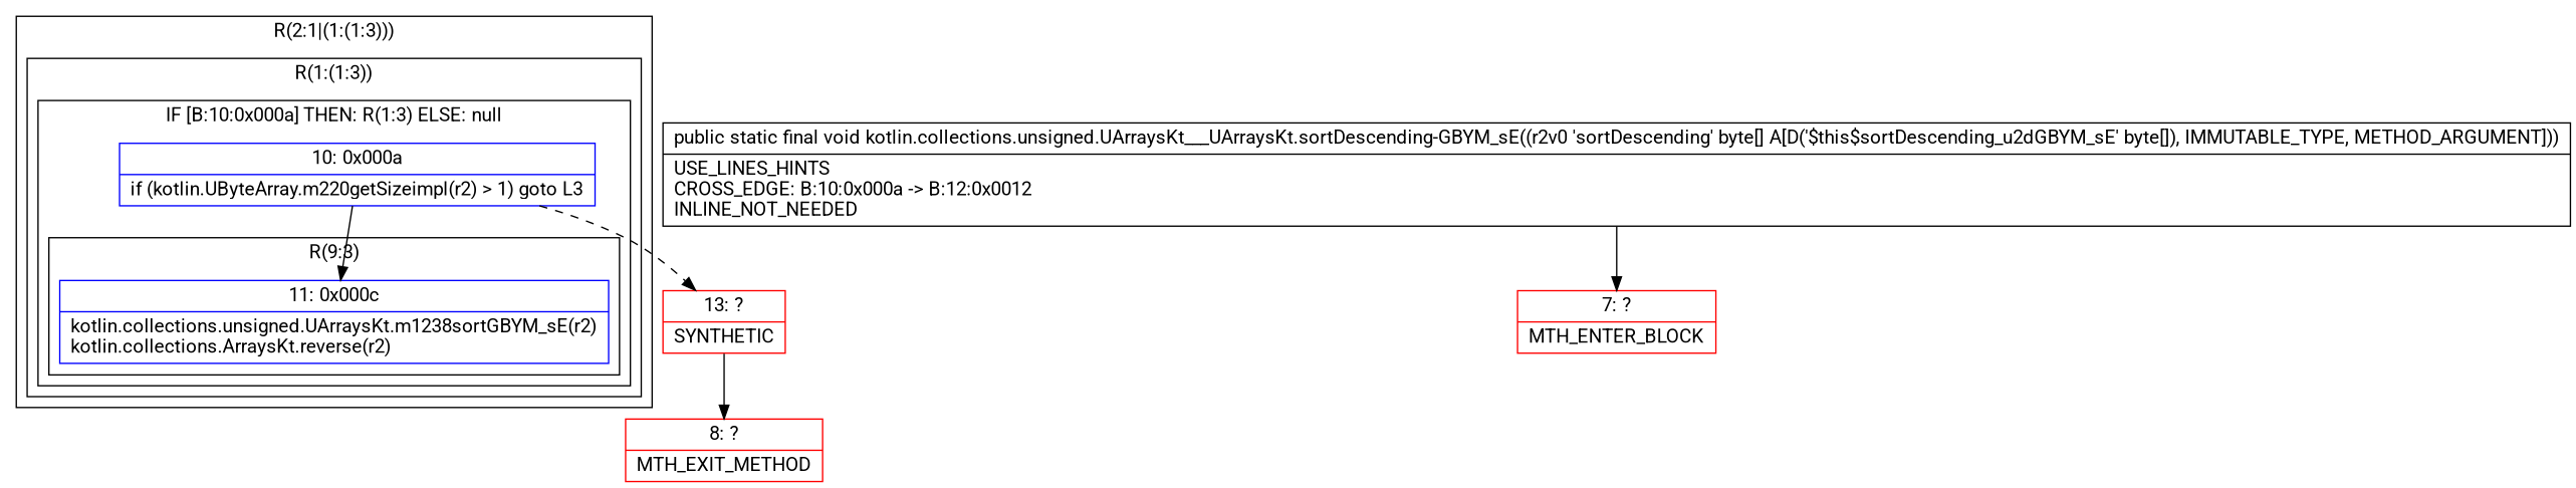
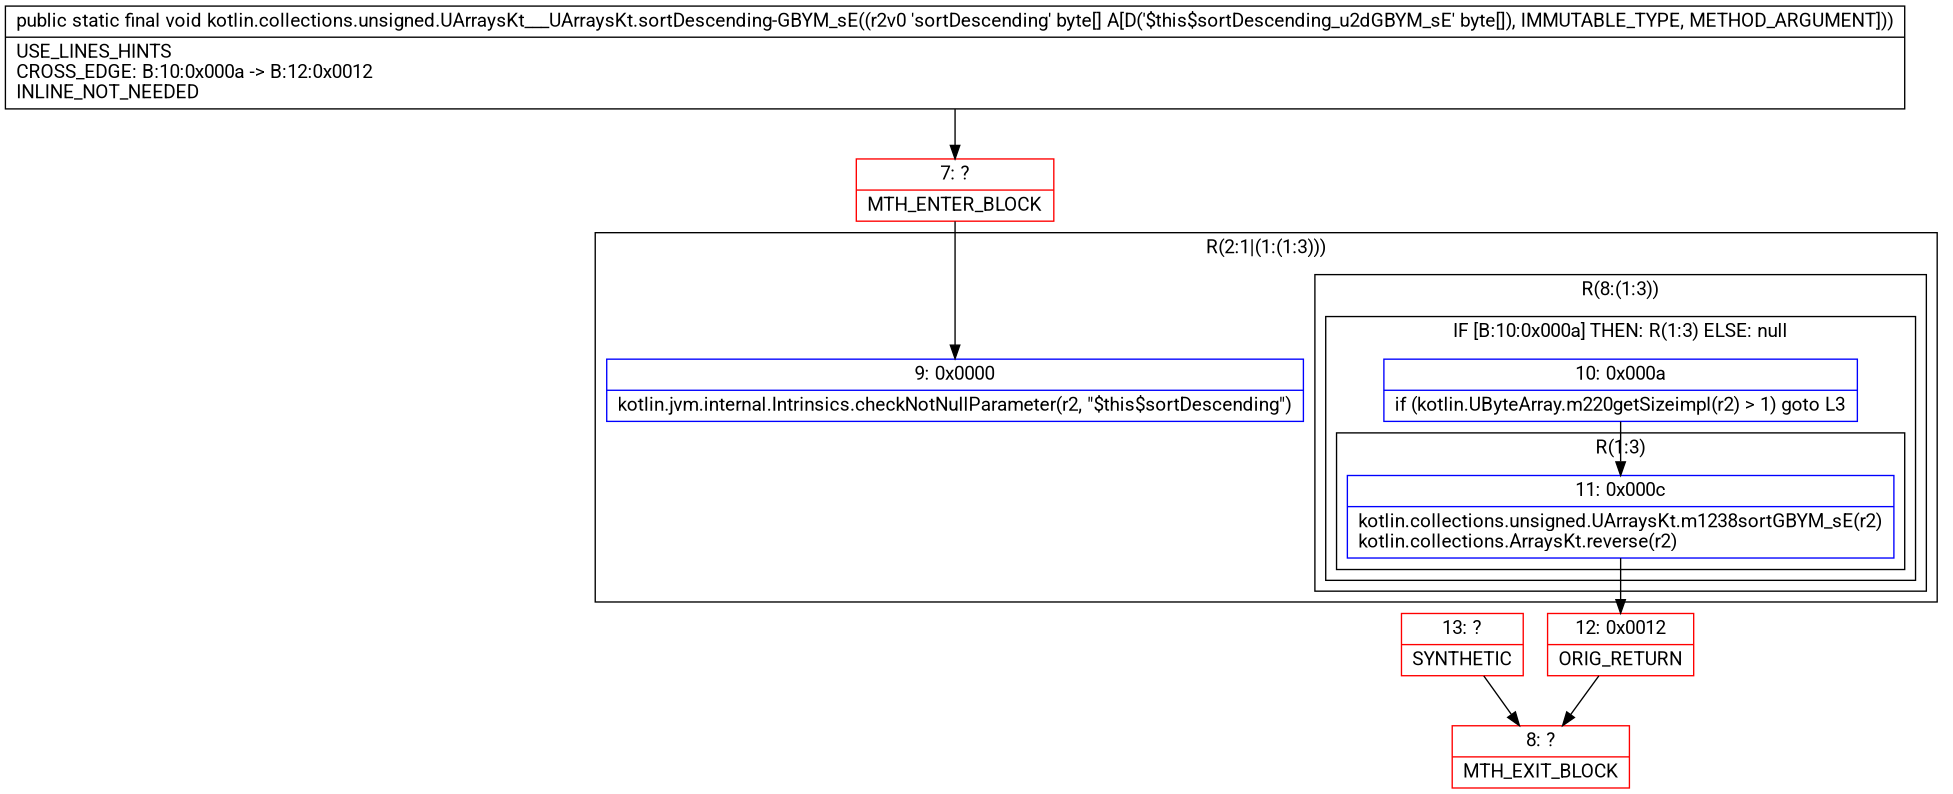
  digraph {
    fontname=Roboto
    node [color=red fontname=Roboto shape=record]
    edge [fontname=Roboto]
    n1 [color=blue label="{11\:\ 0x000c|kotlin.collections.unsigned.UArraysKt.m1238sortGBYM_sE(r2)\lkotlin.collections.ArraysKt.reverse(r2)\l}"]
    n2 [color=blue label="{10\:\ 0x000a|if (kotlin.UByteArray.m220getSizeimpl(r2) \> 1) goto L3\l}"]
+   n3 [color=blue label="{9\:\ 0x0000|kotlin.jvm.internal.Intrinsics.checkNotNullParameter(r2, \"$this$sortDescending\")\l}"]
+   n4 [label="{12\:\ 0x0012|ORIG_RETURN\l}"]
    n5 [label="{13\:\ ?|SYNTHETIC\l}"]
-   n6 [label="{8\:\ ?|MTH_EXIT_METHOD\l}"]
+   n6 [label="{8\:\ ?|MTH_EXIT_BLOCK\l}"]
    n7 [label="{7\:\ ?|MTH_ENTER_BLOCK\l}"]
    n8 [label="{public static final void kotlin.collections.unsigned.UArraysKt___UArraysKt.sortDescending\-GBYM_sE((r2v0 'sortDescending' byte[] A[D('$this$sortDescending_u2dGBYM_sE' byte[]), IMMUTABLE_TYPE, METHOD_ARGUMENT]))  | USE_LINES_HINTS\lCROSS_EDGE: B:10:0x000a \-\> B:12:0x0012\lINLINE_NOT_NEEDED\l}" color=""]
    subgraph cluster_1 {
      label="R(2:1|(1:(1:3)))"
+     n3
      subgraph cluster_2 {
-       label="R(1:(1:3))"
+       label="R(8:(1:3))"
        subgraph cluster_3 {
          label="IF [B:10:0x000a] THEN: R(1:3) ELSE: null"
          n2
          subgraph cluster_4 {
-           label="R(9:3)"
+           label="R(1:3)"
            n1
          }
        }
      }
    }
+   n1 -> n4
    n2 -> n1
-   n2 -> n5 [style=dashed]
+   n4 -> n6
    n5 -> n6
+   n7 -> n3
    n8 -> n7
  }
